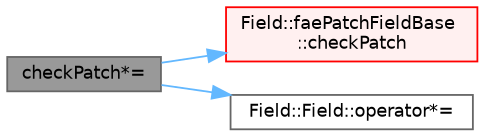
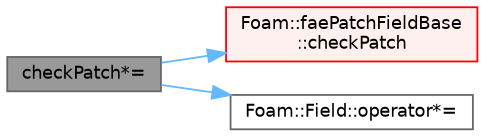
  digraph {
    rankdir=LR
    node [fontname=Helvetica fontsize=10 shape=box style=filled]
    edge [color=steelblue1 fontname=Helvetica fontsize=10 labelfontname=Helvetica labelfontsize=10 style=solid]
    n1 [color=gray40 fillcolor=grey60 fontcolor=black height=0.2 label="checkPatch*=" width=0.4]
-   n2 [color=red fillcolor="#FFF0F0" height=0.2 label="Field::faePatchFieldBase\l::checkPatch" width=0.4]
-   n3 [color=grey40 fillcolor=white height=0.2 label="Field::Field::operator*=" width=0.4]
+   n2 [color=red fillcolor="#FFF0F0" height=0.2 label="Foam::faePatchFieldBase\l::checkPatch" width=0.4]
+   n3 [color=grey40 fillcolor=white height=0.2 label="Foam::Field::operator*=" width=0.4]
    n1 -> n2
    n1 -> n3
  }
